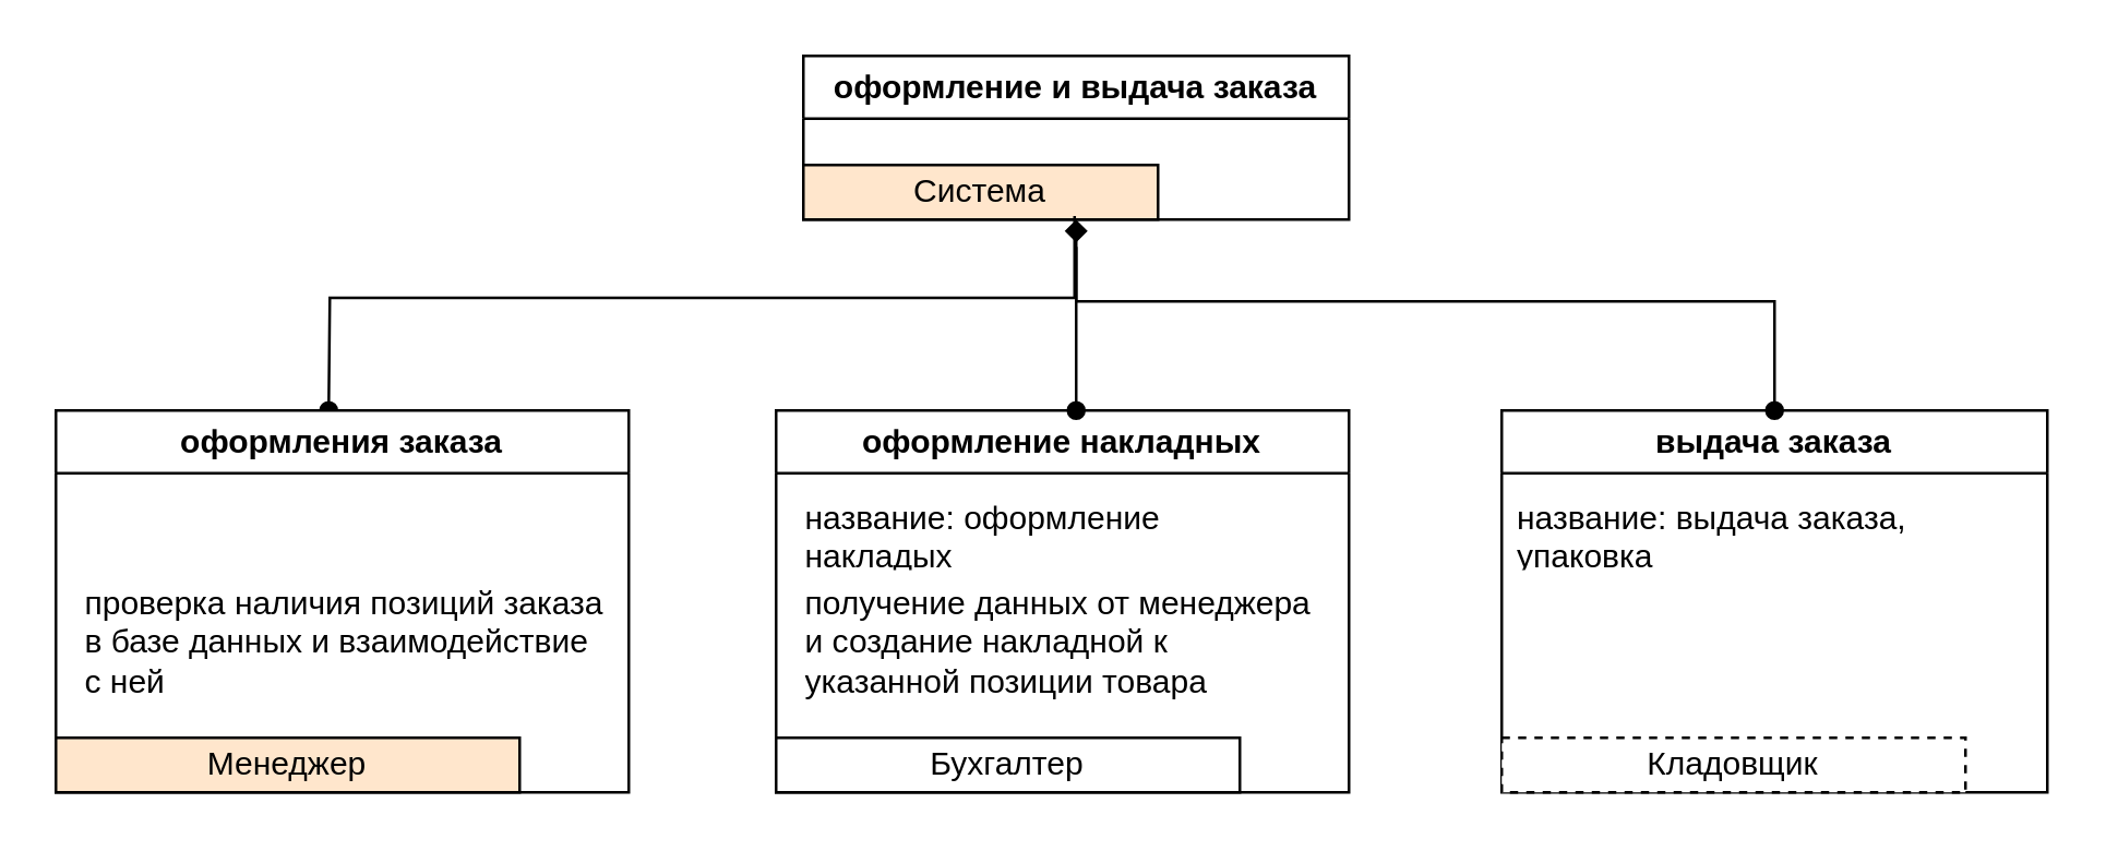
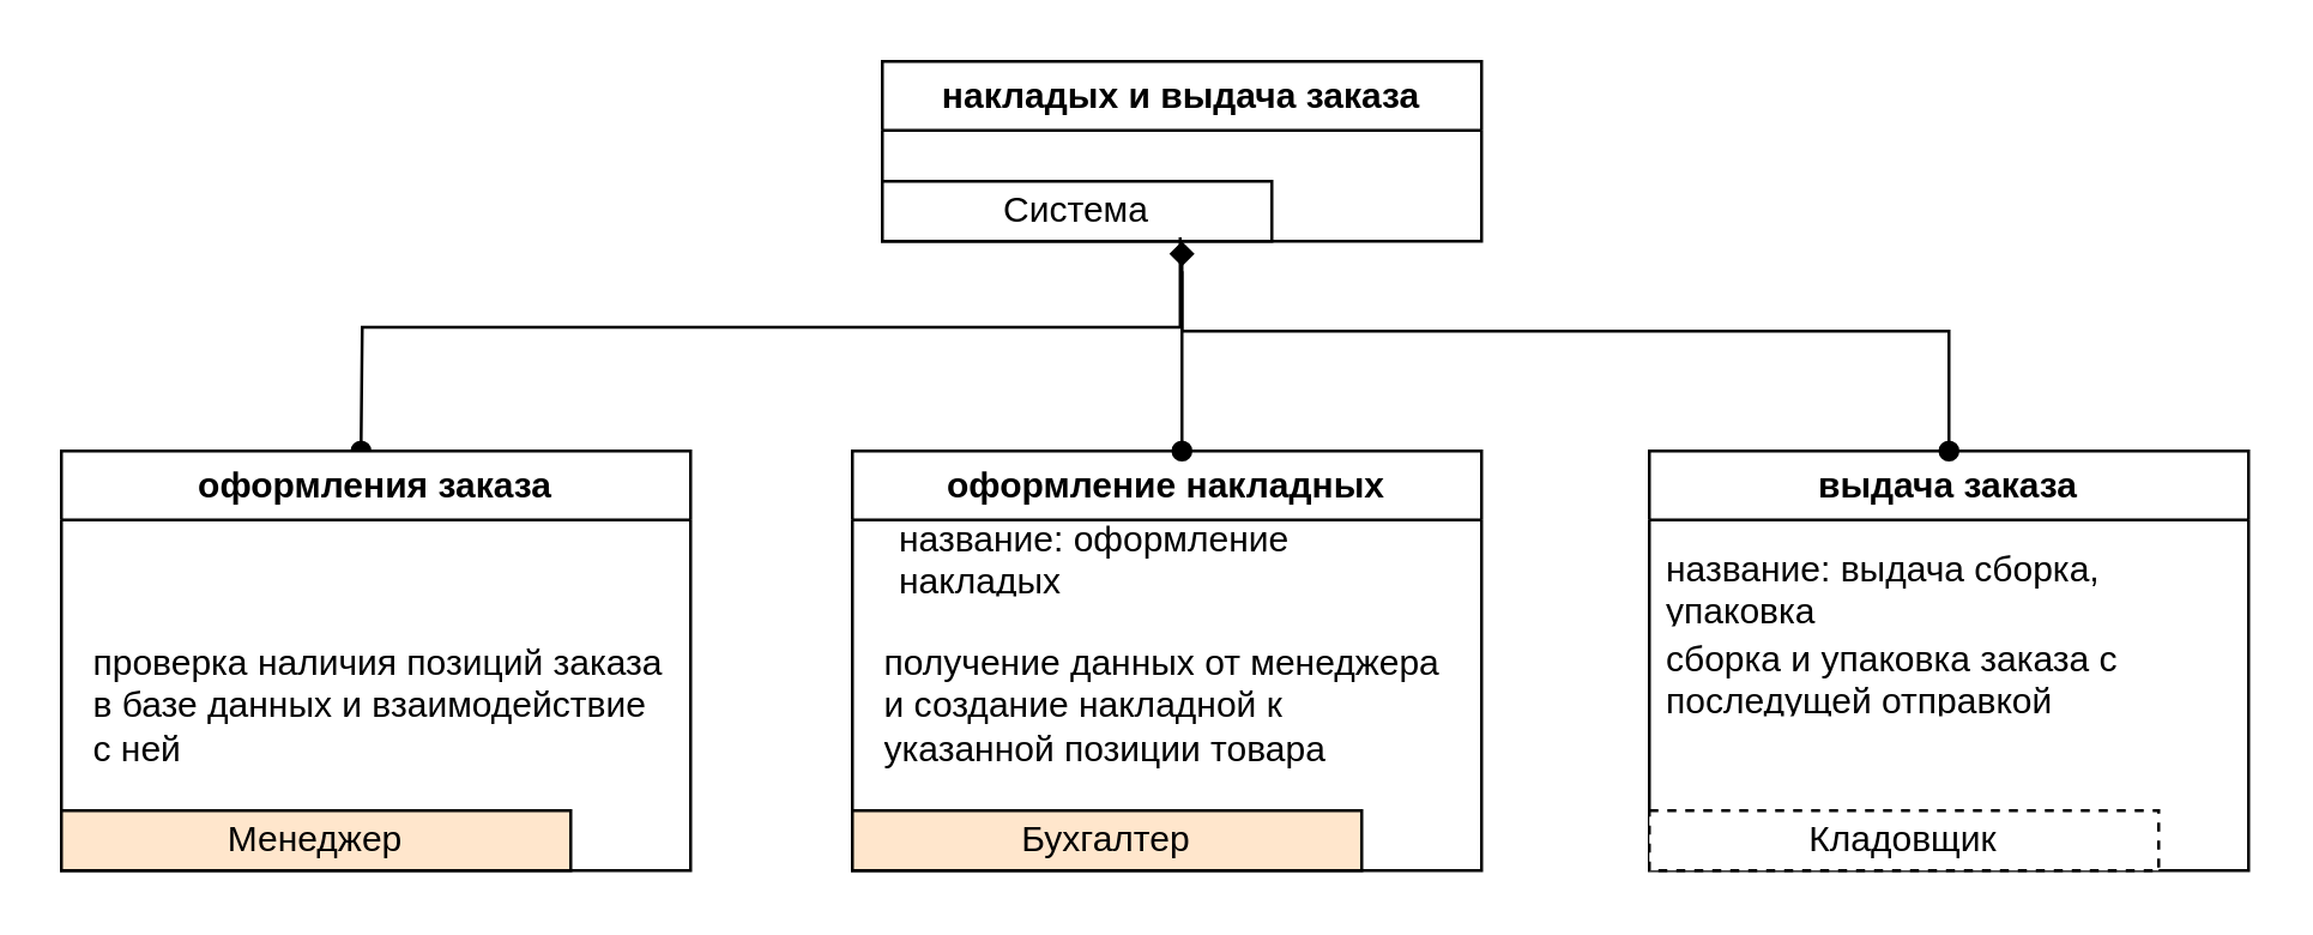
  <mxCell id="0" />
  <mxCell id="1" parent="0" />
- <mxCell id="2" value="оформление и выдача заказа" style="swimlane;whiteSpace=wrap;html=1;" parent="1" vertex="1"><mxGeometry x="294" y="20" width="200" height="60" as="geometry" /></mxCell>
- <mxCell id="3" value="Система" style="rounded=0;whiteSpace=wrap;html=1;fillColor=#ffe6cc;" parent="2" vertex="1"><mxGeometry y="40" width="130" height="20" as="geometry" /></mxCell>
+ <mxCell id="2" value="накладых и выдача заказа" style="swimlane;whiteSpace=wrap;html=1;" parent="1" vertex="1"><mxGeometry x="294" y="20" width="200" height="60" as="geometry" /></mxCell>
+ <mxCell id="3" value="Система" style="rounded=0;whiteSpace=wrap;html=1;" parent="2" vertex="1"><mxGeometry y="40" width="130" height="20" as="geometry" /></mxCell>
  <mxCell id="4" value="" style="endArrow=none;html=1;rounded=0;startArrow=oval;startFill=1;entryX=0.5;entryY=1;entryDx=0;entryDy=0;exitX=0.479;exitY=0.009;exitDx=0;exitDy=0;exitPerimeter=0;" parent="1" edge="1"><mxGeometry width="50" height="50" relative="1" as="geometry"><mxPoint x="120" y="150" as="sourcePoint" /><mxPoint x="393.41" y="78.74" as="targetPoint" /><Array as="points"><mxPoint x="120.41" y="108.74" /><mxPoint x="393.41" y="108.74" /></Array></mxGeometry></mxCell>
  <mxCell id="5" value="оформления заказа" style="swimlane;whiteSpace=wrap;html=1;startSize=23;" parent="1" vertex="1"><mxGeometry x="20" y="150" width="210" height="140" as="geometry" /></mxCell>
  <mxCell id="6" value="Менеджер" style="rounded=0;whiteSpace=wrap;html=1;fillColor=#ffe6cc;" parent="5" vertex="1"><mxGeometry y="120" width="170" height="20" as="geometry" /></mxCell>
  <mxCell id="7" value="проверка наличия позиций заказа в базе данных и взаимодействие с ней" style="text;strokeColor=none;fillColor=none;align=left;verticalAlign=middle;spacingLeft=4;spacingRight=4;overflow=hidden;points=[[0,0.5],[1,0.5]];portConstraint=eastwest;rotatable=0;whiteSpace=wrap;html=1;" parent="5" vertex="1"><mxGeometry x="5" y="60" width="201" height="50" as="geometry" /></mxCell>
  <mxCell id="8" value="выдача заказа" style="swimlane;whiteSpace=wrap;html=1;" parent="1" vertex="1"><mxGeometry x="550" y="150" width="200" height="140" as="geometry" /></mxCell>
  <mxCell id="9" value="Кладовщик" style="rounded=0;whiteSpace=wrap;html=1;dashed=1;" parent="8" vertex="1"><mxGeometry y="120" width="170" height="20" as="geometry" /></mxCell>
- <mxCell id="10" value="название: выдача заказа, упаковка" style="text;strokeColor=none;fillColor=none;align=left;verticalAlign=middle;spacingLeft=4;spacingRight=4;overflow=hidden;points=[[0,0.5],[1,0.5]];portConstraint=eastwest;rotatable=0;whiteSpace=wrap;html=1;" parent="8" vertex="1"><mxGeometry y="30" width="190" height="30" as="geometry" /></mxCell>
+ <mxCell id="10" value="название: выдача сборка, упаковка" style="text;strokeColor=none;fillColor=none;align=left;verticalAlign=middle;spacingLeft=4;spacingRight=4;overflow=hidden;points=[[0,0.5],[1,0.5]];portConstraint=eastwest;rotatable=0;whiteSpace=wrap;html=1;" parent="8" vertex="1"><mxGeometry y="30" width="190" height="30" as="geometry" /></mxCell>
+ <mxCell id="11" value="сборка и упаковка заказа с последущей отправкой" style="text;strokeColor=none;fillColor=none;align=left;verticalAlign=middle;spacingLeft=4;spacingRight=4;overflow=hidden;points=[[0,0.5],[1,0.5]];portConstraint=eastwest;rotatable=0;whiteSpace=wrap;html=1;" parent="8" vertex="1"><mxGeometry y="60" width="190" height="30" as="geometry" /></mxCell>
  <mxCell id="12" value="" style="endArrow=diamond;html=1;rounded=0;startArrow=oval;startFill=1;entryX=0.5;entryY=1;entryDx=0;entryDy=0;exitX=0.5;exitY=0;exitDx=0;exitDy=0;" parent="1" source="8" target="2" edge="1"><mxGeometry width="50" height="50" relative="1" as="geometry"><mxPoint x="540" y="150" as="sourcePoint" /><mxPoint x="450" y="130" as="targetPoint" /><Array as="points"><mxPoint x="650" y="110" /><mxPoint x="394" y="110" /></Array></mxGeometry></mxCell>
  <mxCell id="13" value="оформление накладных" style="swimlane;whiteSpace=wrap;html=1;startSize=23;" vertex="1" parent="1"><mxGeometry x="284" y="150" width="210" height="140" as="geometry" /></mxCell>
- <mxCell id="14" value="Бухгалтер" style="rounded=0;whiteSpace=wrap;html=1;" vertex="1" parent="13"><mxGeometry y="120" width="170" height="20" as="geometry" /></mxCell>
- <mxCell id="15" value="название: оформление накладых" style="text;strokeColor=none;fillColor=none;align=left;verticalAlign=middle;spacingLeft=4;spacingRight=4;overflow=hidden;points=[[0,0.5],[1,0.5]];portConstraint=eastwest;rotatable=0;whiteSpace=wrap;html=1;" vertex="1" parent="13"><mxGeometry x="5" y="30" width="190" height="30" as="geometry" /></mxCell>
+ <mxCell id="14" value="Бухгалтер" style="rounded=0;whiteSpace=wrap;html=1;fillColor=#ffe6cc;" vertex="1" parent="13"><mxGeometry y="120" width="170" height="20" as="geometry" /></mxCell>
+ <mxCell id="15" value="название: оформление накладых" style="text;strokeColor=none;fillColor=none;align=left;verticalAlign=middle;spacingLeft=4;spacingRight=4;overflow=hidden;points=[[0,0.5],[1,0.5]];portConstraint=eastwest;rotatable=0;whiteSpace=wrap;html=1;" vertex="1" parent="13"><mxGeometry x="10" y="20" width="190" height="30" as="geometry" /></mxCell>
  <mxCell id="16" value="получение данных от менеджера и создание накладной к указанной позиции товара" style="text;strokeColor=none;fillColor=none;align=left;verticalAlign=middle;spacingLeft=4;spacingRight=4;overflow=hidden;points=[[0,0.5],[1,0.5]];portConstraint=eastwest;rotatable=0;whiteSpace=wrap;html=1;" vertex="1" parent="13"><mxGeometry x="4.5" y="60" width="201" height="50" as="geometry" /></mxCell>
  <mxCell id="17" value="" style="endArrow=none;html=1;rounded=0;startArrow=oval;startFill=1;" edge="1" parent="1"><mxGeometry width="50" height="50" relative="1" as="geometry"><mxPoint x="394" y="150" as="sourcePoint" /><mxPoint x="394" y="90" as="targetPoint" /><Array as="points"><mxPoint x="394" y="90" /></Array></mxGeometry></mxCell>
